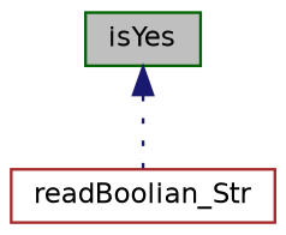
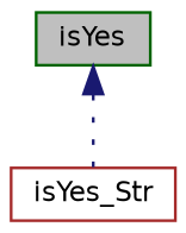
  digraph {
    rankdir=TB
    node [fontname=Helvetica fontsize=10 shape=record style=filled]
    n1 [color=darkgreen fillcolor=grey75 fontcolor=black height=0.2 label=isYes width=0.4]
-   n2 [color=brown fillcolor=white height=0.2 label=readBoolian_Str width=0.4]
+   n2 [color=brown fillcolor=white height=0.2 label=isYes_Str width=0.4]
    n1 -> n2 [color=midnightblue dir=back fontname=Helvetica fontsize=10 labelfontname=Helvetica labelfontsize=10 style=dotted]
  }
